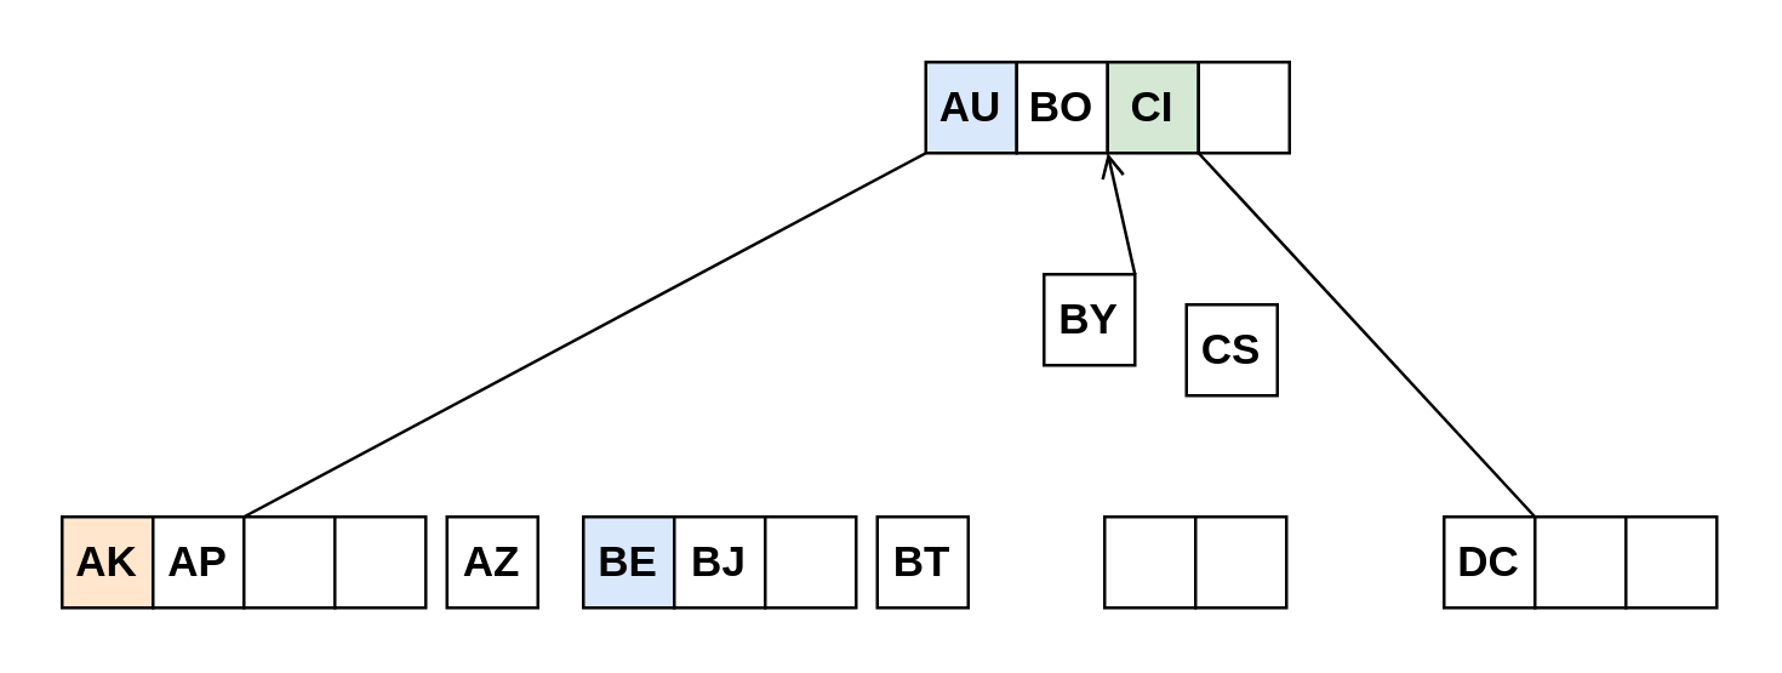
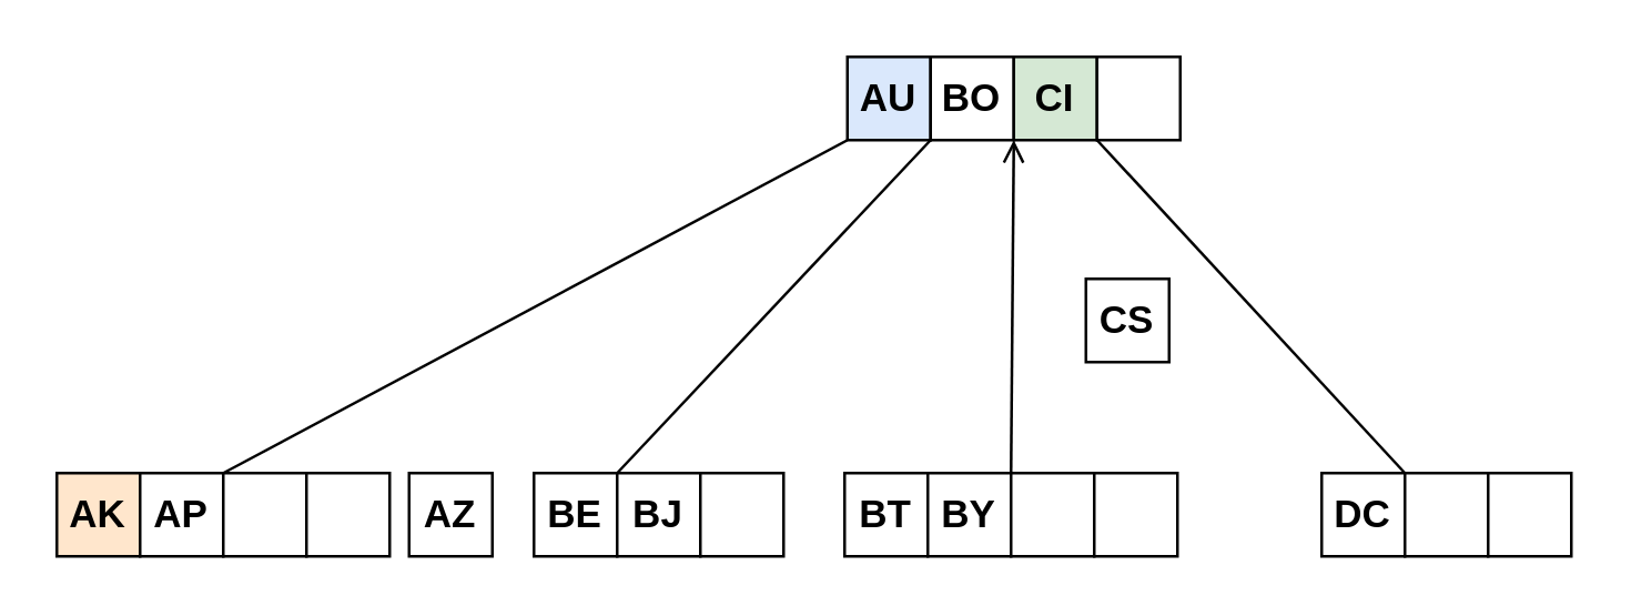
  <mxCell id="0" />
  <mxCell id="1" parent="0" />
  <mxCell id="2" value="&lt;b&gt;&lt;font style=&quot;font-size: 14px;&quot;&gt;AU&lt;/font&gt;&lt;/b&gt;" style="whiteSpace=wrap;html=1;aspect=fixed;fillColor=#dae8fc;" vertex="1" parent="1"><mxGeometry x="305" y="20" width="30" height="30" as="geometry" /></mxCell>
  <mxCell id="3" value="&lt;b&gt;&lt;font style=&quot;font-size: 14px;&quot;&gt;BO&lt;/font&gt;&lt;/b&gt;" style="whiteSpace=wrap;html=1;aspect=fixed;" vertex="1" parent="1"><mxGeometry x="335" y="20" width="30" height="30" as="geometry" /></mxCell>
  <mxCell id="4" value="&lt;b&gt;&lt;font style=&quot;font-size: 14px;&quot;&gt;CI&lt;/font&gt;&lt;/b&gt;" style="whiteSpace=wrap;html=1;aspect=fixed;fillColor=#d5e8d4;" vertex="1" parent="1"><mxGeometry x="365" y="20" width="30" height="30" as="geometry" /></mxCell>
  <mxCell id="5" value="" style="whiteSpace=wrap;html=1;aspect=fixed;" vertex="1" parent="1"><mxGeometry x="395" y="20" width="30" height="30" as="geometry" /></mxCell>
  <mxCell id="6" value="&lt;b&gt;&lt;font style=&quot;font-size: 14px;&quot;&gt;AZ&lt;/font&gt;&lt;/b&gt;" style="whiteSpace=wrap;html=1;aspect=fixed;" vertex="1" parent="1"><mxGeometry x="147" y="170" width="30" height="30" as="geometry" /></mxCell>
- <mxCell id="7" value="&lt;b&gt;&lt;font style=&quot;font-size: 14px;&quot;&gt;BE&lt;/font&gt;&lt;/b&gt;" style="whiteSpace=wrap;html=1;aspect=fixed;fillColor=#dae8fc;" vertex="1" parent="1"><mxGeometry x="192" y="170" width="30" height="30" as="geometry" /></mxCell>
+ <mxCell id="7" value="&lt;b&gt;&lt;font style=&quot;font-size: 14px;&quot;&gt;BE&lt;/font&gt;&lt;/b&gt;" style="whiteSpace=wrap;html=1;aspect=fixed;" vertex="1" parent="1"><mxGeometry x="192" y="170" width="30" height="30" as="geometry" /></mxCell>
  <mxCell id="8" value="&lt;b&gt;&lt;font style=&quot;font-size: 14px;&quot;&gt;BJ&lt;/font&gt;&lt;/b&gt;" style="whiteSpace=wrap;html=1;aspect=fixed;" vertex="1" parent="1"><mxGeometry x="222" y="170" width="30" height="30" as="geometry" /></mxCell>
  <mxCell id="9" value="" style="whiteSpace=wrap;html=1;aspect=fixed;" vertex="1" parent="1"><mxGeometry x="252" y="170" width="30" height="30" as="geometry" /></mxCell>
- <mxCell id="10" value="&lt;b&gt;&lt;font style=&quot;font-size: 14px;&quot;&gt;BT&lt;/font&gt;&lt;/b&gt;" style="whiteSpace=wrap;html=1;aspect=fixed;" vertex="1" parent="1"><mxGeometry x="289" y="170" width="30" height="30" as="geometry" /></mxCell>
- <mxCell id="11" value="&lt;b&gt;&lt;font style=&quot;font-size: 14px;&quot;&gt;BY&lt;/font&gt;&lt;/b&gt;" style="whiteSpace=wrap;html=1;aspect=fixed;" vertex="1" parent="1"><mxGeometry x="344" y="90" width="30" height="30" as="geometry" /></mxCell>
+ <mxCell id="10" value="&lt;b&gt;&lt;font style=&quot;font-size: 14px;&quot;&gt;BT&lt;/font&gt;&lt;/b&gt;" style="whiteSpace=wrap;html=1;aspect=fixed;" vertex="1" parent="1"><mxGeometry x="304" y="170" width="30" height="30" as="geometry" /></mxCell>
+ <mxCell id="11" value="&lt;b&gt;&lt;font style=&quot;font-size: 14px;&quot;&gt;BY&lt;/font&gt;&lt;/b&gt;" style="whiteSpace=wrap;html=1;aspect=fixed;" vertex="1" parent="1"><mxGeometry x="334" y="170" width="30" height="30" as="geometry" /></mxCell>
  <mxCell id="12" value="" style="whiteSpace=wrap;html=1;aspect=fixed;" vertex="1" parent="1"><mxGeometry x="364" y="170" width="30" height="30" as="geometry" /></mxCell>
  <mxCell id="13" value="" style="whiteSpace=wrap;html=1;aspect=fixed;" vertex="1" parent="1"><mxGeometry x="394" y="170" width="30" height="30" as="geometry" /></mxCell>
  <mxCell id="14" value="&lt;b&gt;&lt;font style=&quot;font-size: 14px;&quot;&gt;CS&lt;/font&gt;&lt;/b&gt;" style="whiteSpace=wrap;html=1;aspect=fixed;" vertex="1" parent="1"><mxGeometry x="391" y="100" width="30" height="30" as="geometry" /></mxCell>
  <mxCell id="15" value="&lt;b&gt;&lt;font style=&quot;font-size: 14px;&quot;&gt;DC&lt;/font&gt;&lt;/b&gt;" style="whiteSpace=wrap;html=1;aspect=fixed;" vertex="1" parent="1"><mxGeometry x="476" y="170" width="30" height="30" as="geometry" /></mxCell>
  <mxCell id="16" value="" style="whiteSpace=wrap;html=1;aspect=fixed;" vertex="1" parent="1"><mxGeometry x="506" y="170" width="30" height="30" as="geometry" /></mxCell>
  <mxCell id="17" value="" style="whiteSpace=wrap;html=1;aspect=fixed;" vertex="1" parent="1"><mxGeometry x="536" y="170" width="30" height="30" as="geometry" /></mxCell>
  <mxCell id="18" value="&lt;b&gt;&lt;font style=&quot;font-size: 14px;&quot;&gt;AK&lt;/font&gt;&lt;/b&gt;" style="whiteSpace=wrap;html=1;aspect=fixed;fillColor=#ffe6cc;" vertex="1" parent="1"><mxGeometry x="20" y="170" width="30" height="30" as="geometry" /></mxCell>
  <mxCell id="19" value="&lt;b&gt;&lt;font style=&quot;font-size: 14px;&quot;&gt;AP&lt;/font&gt;&lt;/b&gt;" style="whiteSpace=wrap;html=1;aspect=fixed;" vertex="1" parent="1"><mxGeometry x="50" y="170" width="30" height="30" as="geometry" /></mxCell>
  <mxCell id="20" value="" style="whiteSpace=wrap;html=1;aspect=fixed;" vertex="1" parent="1"><mxGeometry x="80" y="170" width="30" height="30" as="geometry" /></mxCell>
  <mxCell id="21" value="" style="whiteSpace=wrap;html=1;aspect=fixed;" vertex="1" parent="1"><mxGeometry x="110" y="170" width="30" height="30" as="geometry" /></mxCell>
  <mxCell id="22" value="" style="endArrow=none;html=1;rounded=0;entryX=0;entryY=1;entryDx=0;entryDy=0;exitX=0;exitY=0;exitDx=0;exitDy=0;" edge="1" parent="1" source="20" target="2"><mxGeometry width="50" height="50" relative="1" as="geometry"><mxPoint x="341" y="360" as="sourcePoint" /><mxPoint x="391" y="310" as="targetPoint" /></mxGeometry></mxCell>
+ <mxCell id="23" value="" style="endArrow=none;html=1;rounded=0;entryX=1;entryY=1;entryDx=0;entryDy=0;exitX=0;exitY=0;exitDx=0;exitDy=0;" edge="1" parent="1" source="8" target="2"><mxGeometry width="50" height="50" relative="1" as="geometry"><mxPoint x="341" y="360" as="sourcePoint" /><mxPoint x="391" y="310" as="targetPoint" /></mxGeometry></mxCell>
  <mxCell id="24" value="" style="endArrow=open;html=1;rounded=0;entryX=0;entryY=1;entryDx=0;entryDy=0;exitX=1;exitY=0;exitDx=0;exitDy=0;" edge="1" parent="1" source="11" target="4"><mxGeometry width="50" height="50" relative="1" as="geometry"><mxPoint x="341" y="360" as="sourcePoint" /><mxPoint x="391" y="310" as="targetPoint" /></mxGeometry></mxCell>
  <mxCell id="25" value="" style="endArrow=none;html=1;rounded=0;entryX=0;entryY=1;entryDx=0;entryDy=0;exitX=1;exitY=0;exitDx=0;exitDy=0;" edge="1" parent="1" source="15" target="5"><mxGeometry width="50" height="50" relative="1" as="geometry"><mxPoint x="341" y="360" as="sourcePoint" /><mxPoint x="391" y="310" as="targetPoint" /></mxGeometry></mxCell>
